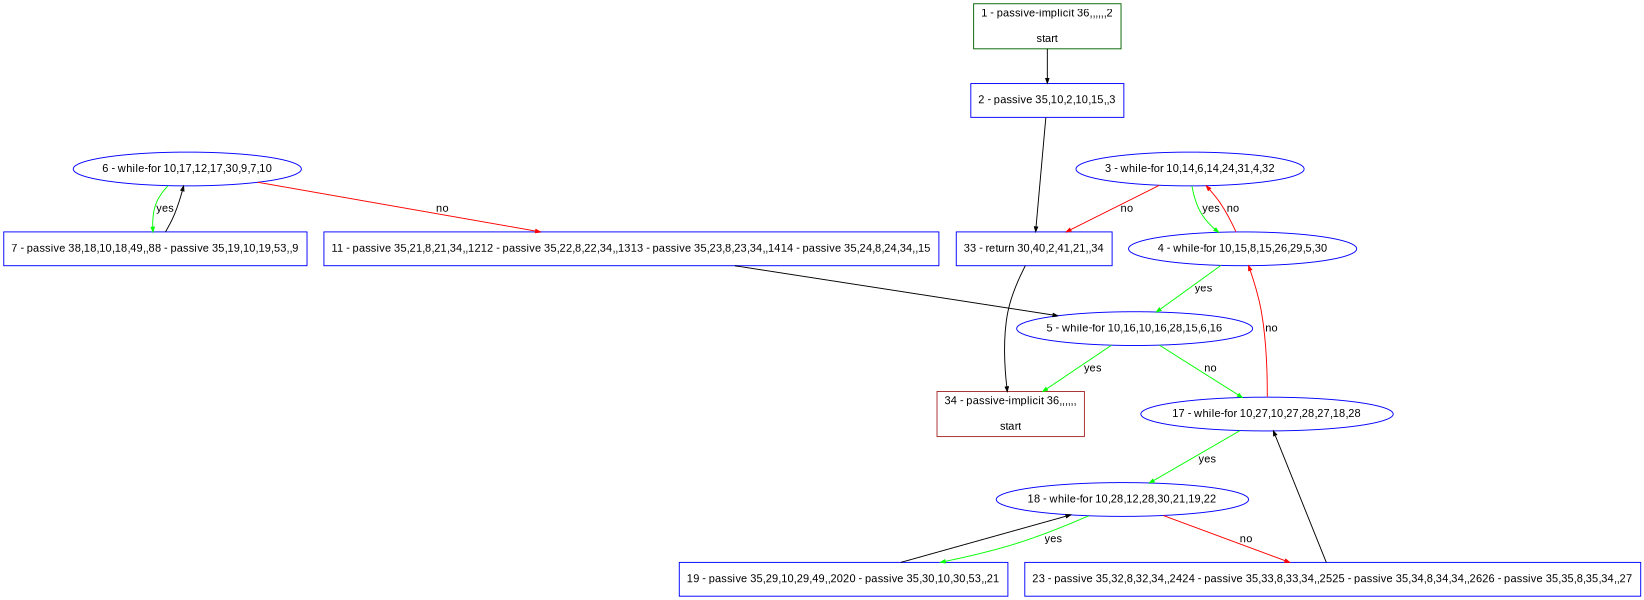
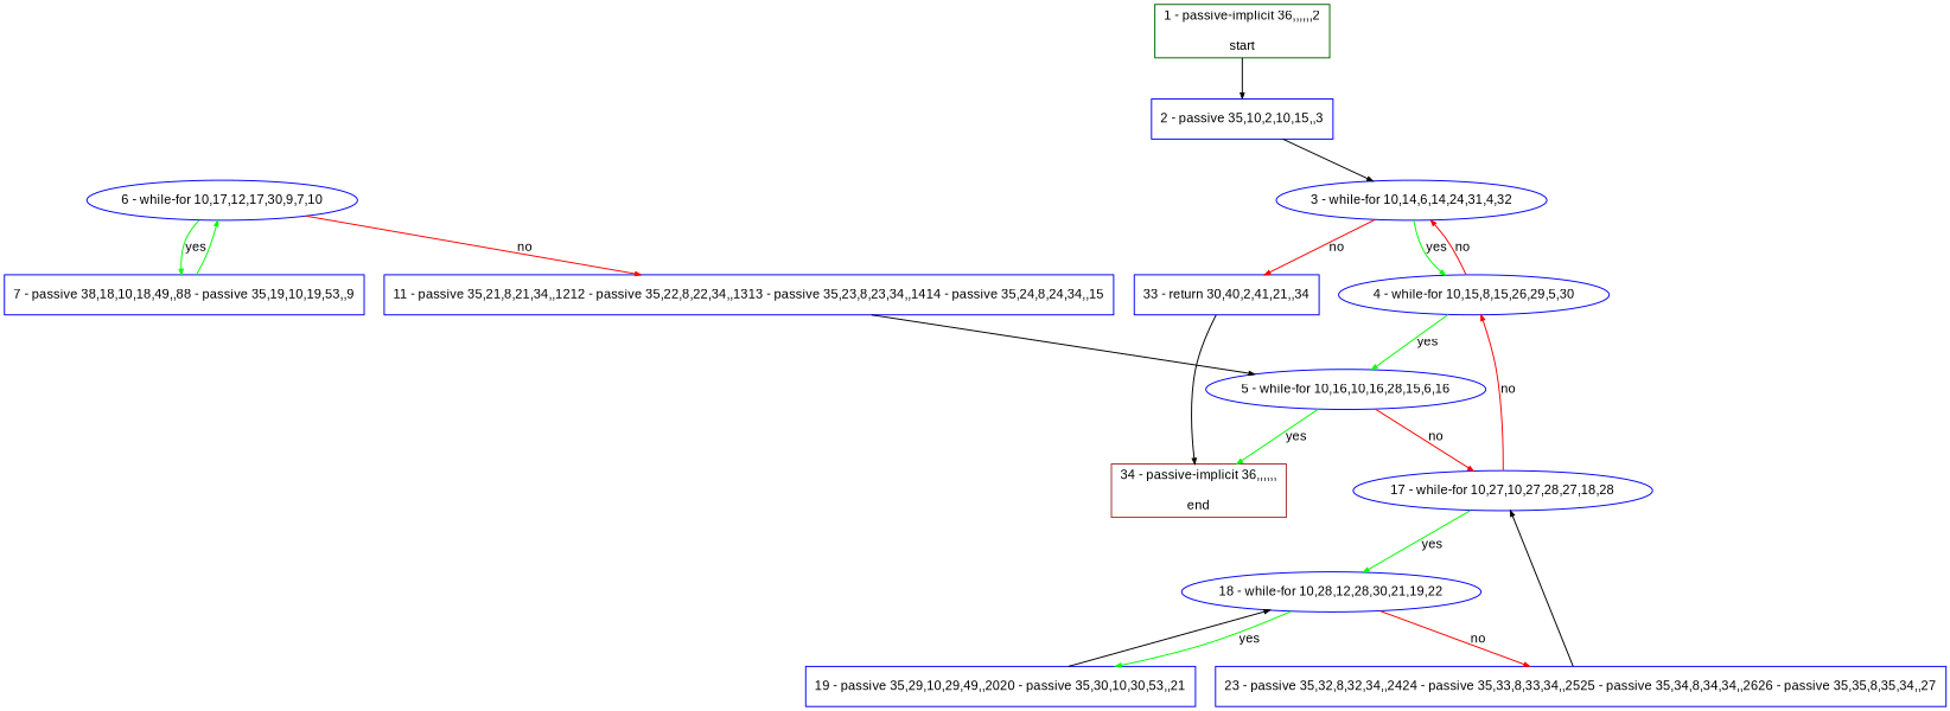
  digraph {
    bgcolor=white
    compound=true
    fillcolor="#FFFFCC"
    fontname=Arial
    fontsize=12
    pack=true
    packmode=clust
    style="rounded,filled"
    node [color="#0000ff" compound=true fillcolor="#ffffff" fixedsize=false fontname=Arial fontsize=12 node_initialized=no shape=box style=filled]
    edge [arrowhead=normal arrowsize=0.5 arrowtail=none color="#000000" compound=true dir=forward fontcolor=black fontname=Arial fontsize=12]
    n1 [label="2 - passive 35,10,2,10,15,,3"]
    n2 [label="3 - while-for 10,14,6,14,24,31,4,32" shape=oval]
    n3 [label="4 - while-for 10,15,8,15,26,29,5,30" shape=oval]
    n4 [label="33 - return 30,40,2,41,21,,34"]
    n5 [color="#006400" label="1 - passive-implicit 36,,,,,,2\n\nstart"]
    n6 [label="5 - while-for 10,16,10,16,28,15,6,16" shape=oval]
-   n7 [color="#a52a2a" label="34 - passive-implicit 36,,,,,,\n\nstart"]
+   n7 [color="#a52a2a" label="34 - passive-implicit 36,,,,,,\n\nend"]
    n8 [label="17 - while-for 10,27,10,27,28,27,18,28" shape=oval]
    n9 [label="6 - while-for 10,17,12,17,30,9,7,10" shape=oval]
    n10 [label="7 - passive 38,18,10,18,49,,88 - passive 35,19,10,19,53,,9"]
    n11 [label="11 - passive 35,21,8,21,34,,1212 - passive 35,22,8,22,34,,1313 - passive 35,23,8,23,34,,1414 - passive 35,24,8,24,34,,15"]
    n12 [label="18 - while-for 10,28,12,28,30,21,19,22" shape=oval]
    n13 [label="19 - passive 35,29,10,29,49,,2020 - passive 35,30,10,30,53,,21"]
    n14 [label="23 - passive 35,32,8,32,34,,2424 - passive 35,33,8,33,34,,2525 - passive 35,34,8,34,34,,2626 - passive 35,35,8,35,34,,27"]
-   n1 -> n4
+   n1 -> n2
    n2 -> n3 [color="#00ff00" label=yes]
    n2 -> n4 [color="#ff0000" label=no]
    n3 -> n2 [color="#ff0000" label=no]
    n3 -> n6 [color="#00ff00" label=yes]
    n4 -> n7
    n5 -> n1
    n6 -> n7 [color="#00ff00" label=yes]
-   n6 -> n8 [color="#00ff00" label=no]
+   n6 -> n8 [color="#ff0000" label=no]
    n8 -> n3 [color="#ff0000" label=no]
    n8 -> n12 [color="#00ff00" label=yes]
    n9 -> n10 [color="#00ff00" label=yes]
    n9 -> n11 [color="#ff0000" label=no]
-   n10 -> n9
+   n10 -> n9 [color="#00ff00"]
    n11 -> n6
    n12 -> n13 [color="#00ff00" label=yes]
    n12 -> n14 [color="#ff0000" label=no]
    n13 -> n12
    n14 -> n8
  }
